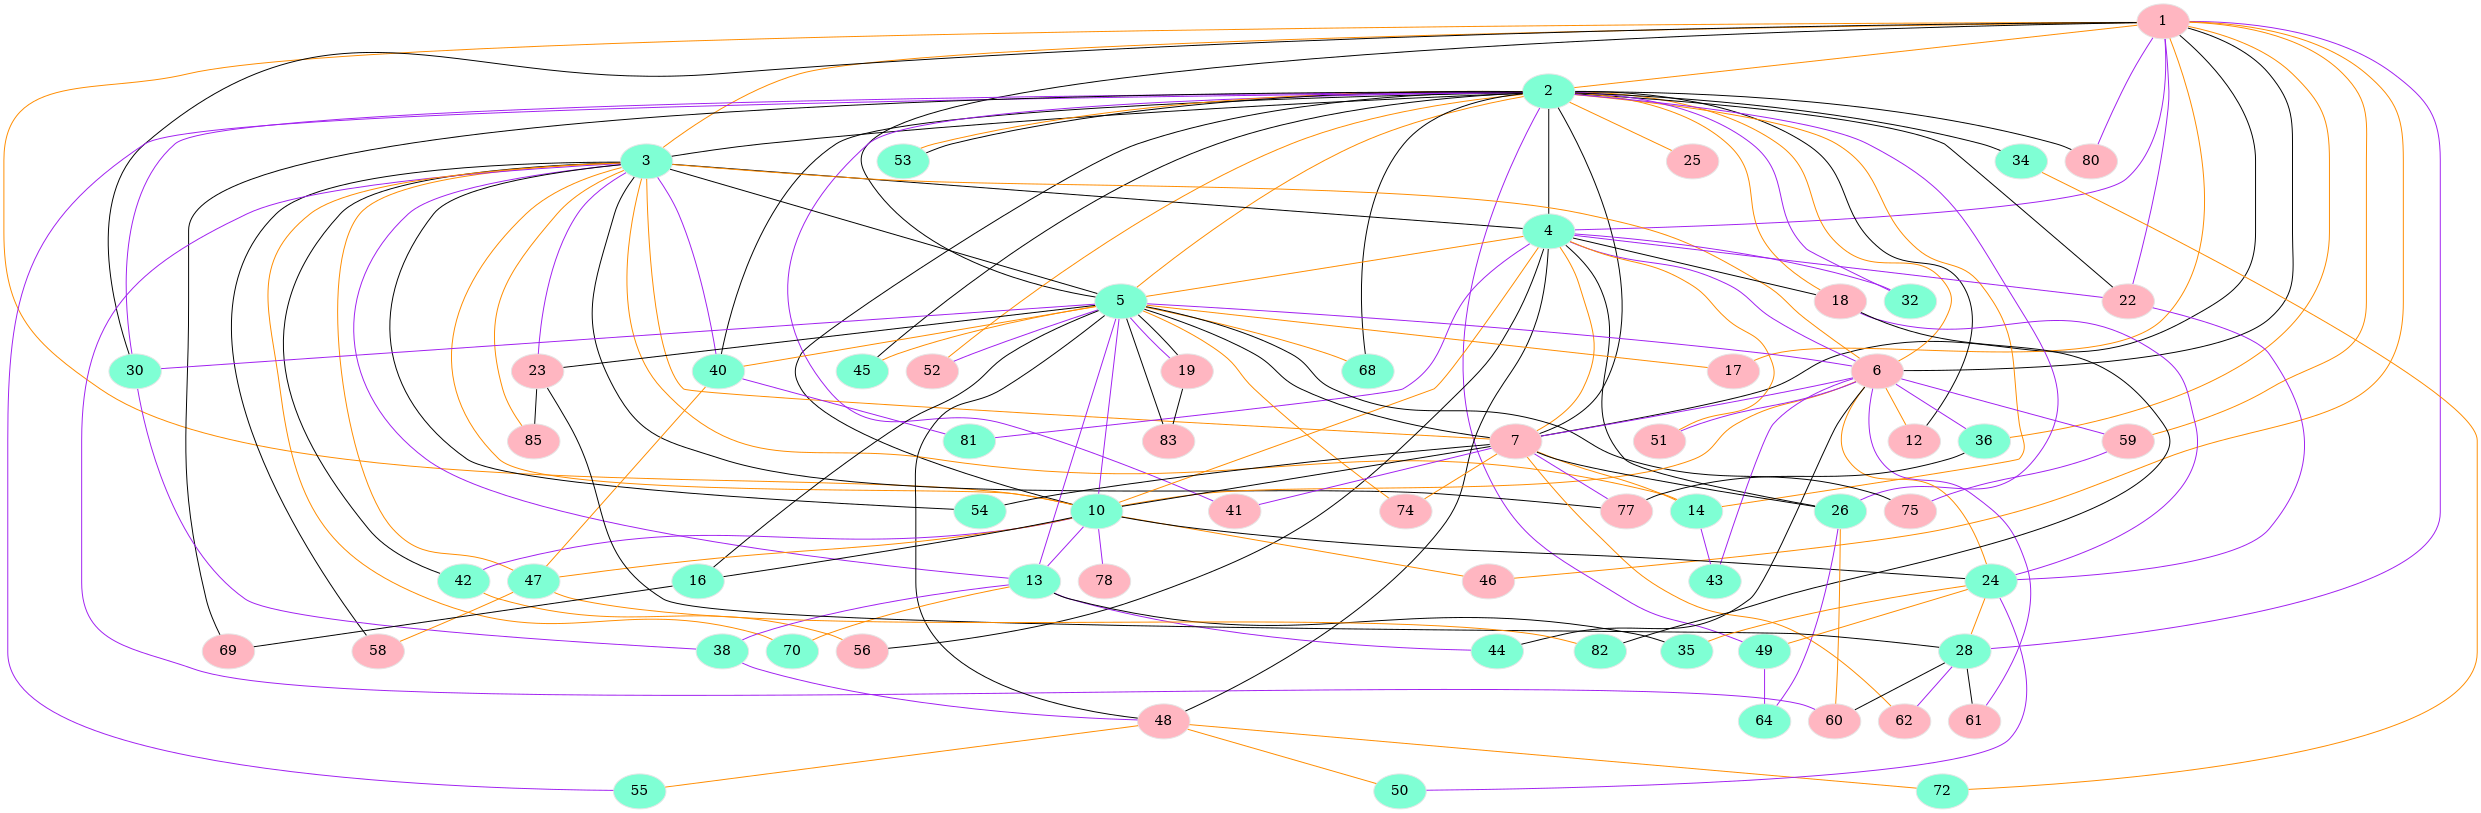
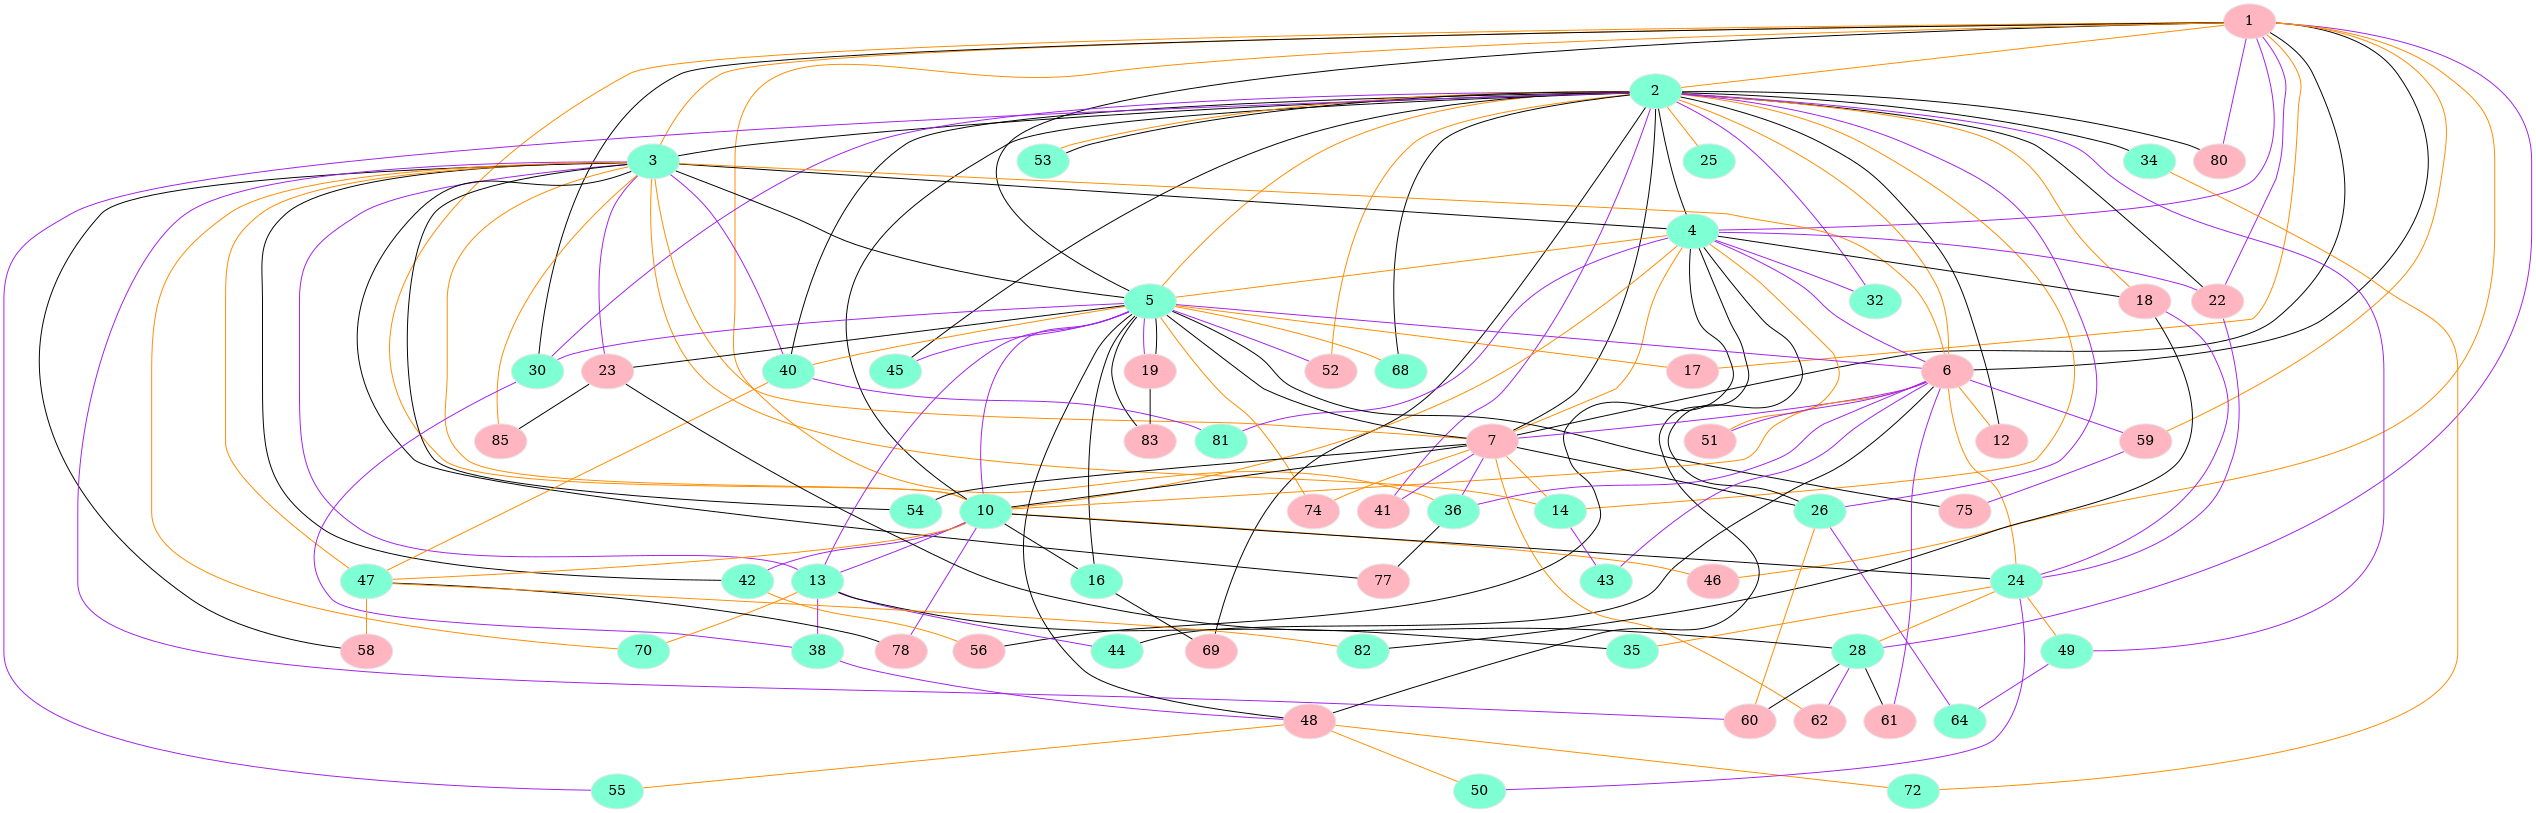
  graph {
    node [color=gray90 fillcolor=aquamarine style=filled]
    edge [color=darkorange]
    1 [fillcolor=lightpink super="+73"]
    2 [super="+8"]
    3 [super="+37"]
    4 [super="+20"]
    5 [super="+27"]
    6 [fillcolor=lightpink super="+9"]
    7 [fillcolor=lightpink super="+66"]
    10 [super="+15"]
    17 [fillcolor=lightpink]
    22 [fillcolor=lightpink super="+65"]
    28 [super="+57"]
    30 [super="+39"]
    36 [super="+79"]
    46 [fillcolor=lightpink]
    59 [fillcolor=lightpink]
    80 [fillcolor=lightpink]
    12 [fillcolor=lightpink]
    14 [super="+21"]
    18 [fillcolor=lightpink super="+31"]
-   25 [fillcolor=lightpink]
+   25
    26 [super="+67"]
    32
    34
    40 [super="+63"]
    41 [fillcolor=lightpink]
    45
    49
    52 [fillcolor=lightpink]
    53
    55
    68
    69 [fillcolor=lightpink]
    42 [super="+64"]
    13 [super="+29"]
    23 [fillcolor=lightpink]
    47 [super="+71"]
    54
    58 [fillcolor=lightpink]
    60 [fillcolor=lightpink super="+86"]
    70
    77 [fillcolor=lightpink]
    85 [fillcolor=lightpink]
    48 [fillcolor=lightpink super="+76"]
    51 [fillcolor=lightpink]
    56 [fillcolor=lightpink]
    81
    16
    19 [fillcolor=lightpink]
    74 [fillcolor=lightpink]
    75 [fillcolor=lightpink]
    83 [fillcolor=lightpink]
    24 [super="+33"]
    43
    44
    61 [fillcolor=lightpink]
    62 [fillcolor=lightpink]
    78 [fillcolor=lightpink]
    38
    82
    n60 [label=64]
    72
    35
    50
    1 -- 2 [weight=2]
    1 -- 3 [weight=2]
    1 -- 4 [color=purple]
    1 -- 5 [color=black]
    1 -- 6 [color=black weight=2]
    1 -- 7 [color=black]
    1 -- 10
    1 -- 17
    1 -- 22 [color=purple]
    1 -- 28 [color=purple]
    1 -- 30 [color=black]
    1 -- 36
    1 -- 46
    1 -- 59
    1 -- 80 [color=purple]
    2 -- 3 [color=black weight=3]
    2 -- 4 [color=black weight=3]
    2 -- 5 [weight=2]
    2 -- 6 [weight=4]
    2 -- 7 [color=black weight=2]
    2 -- 10 [color=black weight=2]
    2 -- 22 [color=black]
    2 -- 30 [color=purple]
    2 -- 80 [color=black]
    2 -- 12 [color=black]
    2 -- 14
    2 -- 18
    2 -- 25 [weight=2]
    2 -- 26 [color=purple]
    2 -- 32 [color=purple]
    2 -- 34 [color=black weight=2]
    2 -- 40 [color=black]
    2 -- 41 [color=purple]
    2 -- 45 [color=black]
    2 -- 49 [color=purple]
    2 -- 52
    2 -- 53
    2 -- 53 [color=black]
    2 -- 55 [color=purple]
    2 -- 68 [color=black]
    2 -- 69 [color=black]
    3 -- 4 [color=black]
    3 -- 5 [color=black]
    3 -- 6 [weight=2]
    3 -- 7 [weight=2]
    3 -- 10
    3 -- 14
    3 -- 40 [color=purple]
    3 -- 42 [color=black]
    3 -- 13 [color=purple]
    3 -- 23 [color=purple]
    3 -- 47
    3 -- 54 [color=black]
    3 -- 58 [color=black]
    3 -- 60 [color=purple]
    3 -- 70
    3 -- 77 [color=black]
    3 -- 85
    4 -- 5
    4 -- 6 [color=purple weight=2]
    4 -- 7
    4 -- 10
    4 -- 22 [color=purple]
    4 -- 18 [color=black]
    4 -- 26 [color=black]
    4 -- 32 [color=purple]
    4 -- 48 [color=black]
    4 -- 51
    4 -- 56 [color=black]
    4 -- 81 [color=purple]
    5 -- 6 [color=purple weight=2]
    5 -- 7 [color=black]
    5 -- 10 [color=purple weight=3]
    5 -- 17
    5 -- 30 [color=purple]
    5 -- 40
-   5 -- 45
+   5 -- 45 [color=purple]
    5 -- 52 [color=purple]
    5 -- 68
    5 -- 13 [color=purple]
    5 -- 23 [color=black]
    5 -- 48 [color=black]
    5 -- 16 [color=black]
    5 -- 19 [color=purple]
    5 -- 19 [color=black]
    5 -- 74
    5 -- 75 [color=black]
    5 -- 83 [color=black]
    6 -- 7 [color=purple weight=2]
    6 -- 10 [weight=2]
    6 -- 36 [color=purple]
    6 -- 59 [color=purple]
    6 -- 12
    6 -- 51 [color=purple]
    6 -- 24
    6 -- 43 [color=purple]
    6 -- 44 [color=black]
    6 -- 61 [color=purple]
    7 -- 10 [color=black]
-   7 -- 77 [color=purple]
+   7 -- 36 [color=purple]
    7 -- 14
    7 -- 26 [color=black]
    7 -- 41 [color=purple]
    7 -- 54 [color=black]
    7 -- 74
    7 -- 62
    10 -- 46
    10 -- 42 [color=purple]
    10 -- 13 [color=purple]
    10 -- 47
    10 -- 16 [color=black]
    10 -- 24 [color=black]
    10 -- 78 [color=purple]
    22 -- 24 [color=purple]
    28 -- 60 [color=black]
    28 -- 61 [color=black]
    28 -- 62 [color=purple]
    30 -- 38 [color=purple]
    36 -- 77 [color=black]
    59 -- 75 [color=purple]
    14 -- 43 [color=purple]
    18 -- 24 [color=purple]
    18 -- 82 [color=black]
    26 -- 60
    26 -- n60 [color=purple]
    34 -- 72
    40 -- 47
    40 -- 81 [color=purple]
    49 -- n60 [color=purple]
    42 -- 56
    13 -- 70
    13 -- 44 [color=purple]
    13 -- 38 [color=purple]
    13 -- 35 [color=black]
    23 -- 28 [color=black]
    23 -- 85 [color=black]
    47 -- 58
+   47 -- 78 [color=black]
    47 -- 82
    48 -- 55
    48 -- 72
    48 -- 50
    16 -- 69 [color=black]
    19 -- 83 [color=black]
    24 -- 28
    24 -- 49
    24 -- 35
    24 -- 50 [color=purple]
    38 -- 48 [color=purple]
  }
